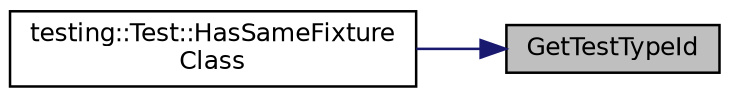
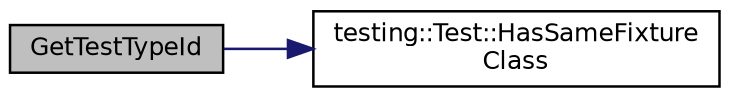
  digraph {
    rankdir=RL
    node [color=black fontname=Helvetica fontsize=10 shape=record]
    n1 [fillcolor=grey75 fontcolor=black height=0.2 label=GetTestTypeId style=filled width=0.4]
    n2 [height=0.2 label="testing::Test::HasSameFixture\lClass" width=0.4]
-   n1 -> n2 [color=midnightblue dir=back fontname=Helvetica fontsize=10 labelfontname=Helvetica labelfontsize=10 style=solid]
+   n2 -> n1 [color=midnightblue dir=back fontname=Helvetica fontsize=10 labelfontname=Helvetica labelfontsize=10 style=solid]
  }
